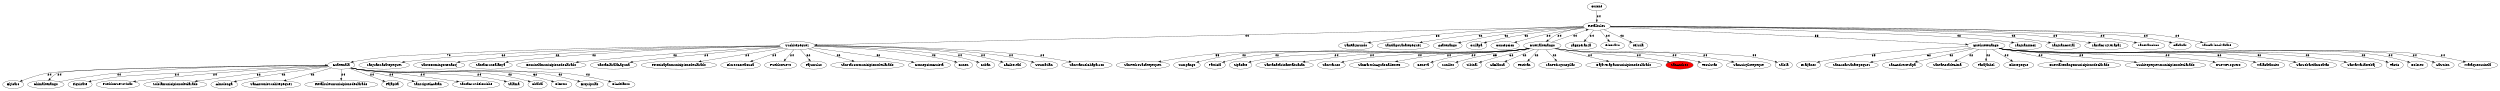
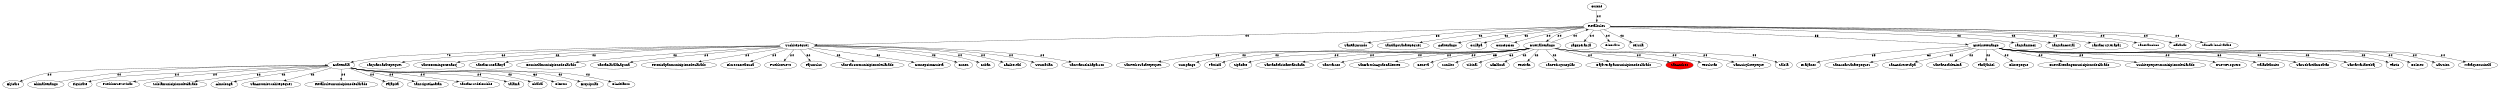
  digraph {
    Quiche
    Retalhuleu
    Suchitepequez
    SanRaymundo
    SantiagoSacatepequez
    Acatenango
    Cuilapa
    Concepcion
    Quetzaltenango
    LaEsperanza
    RioBravo
    Tejutla
    Huehuetenango
    SanJuanIxcoy
    SanJuanCotzal
    SantaCruzVerapaz
    SanFrancisco
    Cabanas
    SanCarlosAlzatate
    Guatemala
    SanJuanSacatepequez
    SantoDomingoXenacoj
    SantaCruzBalanya
    Escuintlamunicipionodeclarado
    SantaClaralaLaguna
    Totonicapanmunicipionodeclarado
    FloresCostaCuca
    PuebloNuevo
    Tajumulco
    SanMarcosmunicipionodeclarado
    ConcepcionHuista
    Cunen
    Coban
    LaLibertad
    Usumatlan
    SanManuelChaparron
    SanPedroSacatepequez
    Sumpango
    Patzicia
    Sipacate
    SantaCatarinaIxtahuacan
    SanMarcos
    SanBartoloAguasCalientes
    Genova
    Zunilito
    Sibinal
    LaBlanca
    Tectitan
    SanPedroJocopilas
    BajaVerapazmunicipionodeclarado
    SanAndres [fillcolor=red style=filled]
    Teculutan
    SanLuisJilotepeque
    Salola
    Fraijanes
    SanLucasSacatepequez
    SanAndresItzapa
    SantaRosadeLima
    Panajachel
    Olintepeque
    Quetzaltenangomunicipionodeclarado
    Suchitepequezmunicipionodeclarado
    NuevoProgreso
    Malacatancito
    SanSebastianCoatan
    SantaMariaNebaj
    Tactic
    Dolores
    LaUnion
    Mataquescuintla
    ElJicaro
    Chimaltenango
    Tiquisate
    PuebloNuevoVinas
    Sololamunicipionodeclarado
    Almolonga
    SanAntonioSuchitepequez
    Retalhuleumunicipionodeclarado
    Pajapita
    SanMiguelAcatan
    SantaCruzdelQuiche
    Salama
    Chahal
    ElEstor
    Esquipulas
    ElAdelanto
    Quiche -> Retalhuleu [label=24]
    Retalhuleu -> Suchitepequez [label=44]
    Retalhuleu -> SanRaymundo [label=32]
    Retalhuleu -> SantiagoSacatepequez [label=42]
    Retalhuleu -> Acatenango [label=42]
    Retalhuleu -> Cuilapa [label=42]
    Retalhuleu -> Concepcion [label=24]
    Retalhuleu -> Quetzaltenango [label=24]
    Retalhuleu -> LaEsperanza [label=24]
    Retalhuleu -> RioBravo [label=24]
    Retalhuleu -> Tejutla [label=42]
    Retalhuleu -> Huehuetenango [label=55]
    Retalhuleu -> SanJuanIxcoy [label=42]
    Retalhuleu -> SanJuanCotzal [label=42]
    Retalhuleu -> SantaCruzVerapaz [label=24]
    Retalhuleu -> SanFrancisco [label=24]
    Retalhuleu -> Cabanas [label=24]
    Retalhuleu -> SanCarlosAlzatate [label=24]
    Suchitepequez -> Guatemala [label=70]
    Suchitepequez -> SanJuanSacatepequez [label=62]
    Suchitepequez -> SantoDomingoXenacoj [label=42]
    Suchitepequez -> SantaCruzBalanya [label=42]
    Suchitepequez -> Escuintlamunicipionodeclarado [label=42]
    Suchitepequez -> SantaClaralaLaguna [label=24]
    Suchitepequez -> Totonicapanmunicipionodeclarado [label=24]
    Suchitepequez -> FloresCostaCuca [label=24]
    Suchitepequez -> PuebloNuevo [label=24]
    Suchitepequez -> Tajumulco [label=32]
    Suchitepequez -> SanMarcosmunicipionodeclarado [label=42]
    Suchitepequez -> ConcepcionHuista [label=42]
    Suchitepequez -> Cunen [label=42]
    Suchitepequez -> Coban [label=24]
    Suchitepequez -> LaLibertad [label=24]
    Suchitepequez -> Usumatlan [label=24]
    Suchitepequez -> SanManuelChaparron [label=24]
    Quetzaltenango -> Retalhuleu [label=44]
    Quetzaltenango -> SanPedroSacatepequez [label=55]
    Quetzaltenango -> Sumpango [label=42]
    Quetzaltenango -> Patzicia [label=42]
    Quetzaltenango -> Sipacate [label=24]
    Quetzaltenango -> SantaCatarinaIxtahuacan [label=24]
    Quetzaltenango -> SanMarcos [label=44]
    Quetzaltenango -> SanBartoloAguasCalientes [label=24]
    Quetzaltenango -> Genova [label=24]
    Quetzaltenango -> Zunilito [label=85]
    Quetzaltenango -> Sibinal [label=62]
    Quetzaltenango -> LaBlanca [label=42]
    Quetzaltenango -> Tectitan [label=42]
    Quetzaltenango -> SanPedroJocopilas [label=42]
    Quetzaltenango -> BajaVerapazmunicipionodeclarado [label=24]
    Quetzaltenango -> SanAndres [label=24]
    Quetzaltenango -> Teculutan [label=24]
    Quetzaltenango -> SanLuisJilotepeque [label=24]
    Quetzaltenango -> Salola [label=44]
    Huehuetenango -> Fraijanes [label=85]
    Huehuetenango -> SanLucasSacatepequez [label=62]
    Huehuetenango -> SanAndresItzapa [label=42]
    Huehuetenango -> SantaRosadeLima [label=42]
    Huehuetenango -> Panajachel [label=42]
    Huehuetenango -> Olintepeque [label=24]
    Huehuetenango -> Quetzaltenangomunicipionodeclarado [label=24]
    Huehuetenango -> Suchitepequezmunicipionodeclarado [label=24]
    Huehuetenango -> NuevoProgreso [label=24]
    Huehuetenango -> Malacatancito [label=32]
    Huehuetenango -> SanSebastianCoatan [label=42]
    Huehuetenango -> SantaMariaNebaj [label=42]
    Huehuetenango -> Tactic [label=42]
    Huehuetenango -> Dolores [label=24]
    Huehuetenango -> LaUnion [label=24]
    Huehuetenango -> Mataquescuintla [label=24]
    Guatemala -> ElJicaro [label=24]
-   Guatemala -> Chimaltenango [label=24]
    Guatemala -> Tiquisate [label=24]
    Guatemala -> PuebloNuevoVinas [label=24]
    Guatemala -> Sololamunicipionodeclarado [label=32]
    Guatemala -> Almolonga [label=42]
    Guatemala -> SanAntonioSuchitepequez [label=42]
    Guatemala -> Retalhuleumunicipionodeclarado [label=24]
    Guatemala -> Pajapita [label=24]
    Guatemala -> SanMiguelAcatan [label=24]
    Guatemala -> SantaCruzdelQuiche [label=24]
    Guatemala -> Salama [label=24]
    Guatemala -> Chahal [label=42]
    Guatemala -> ElEstor [label=32]
    Guatemala -> Esquipulas [label=42]
    Guatemala -> ElAdelanto [label=42]
    Chimaltenango -> Guatemala [label=44]
  }
